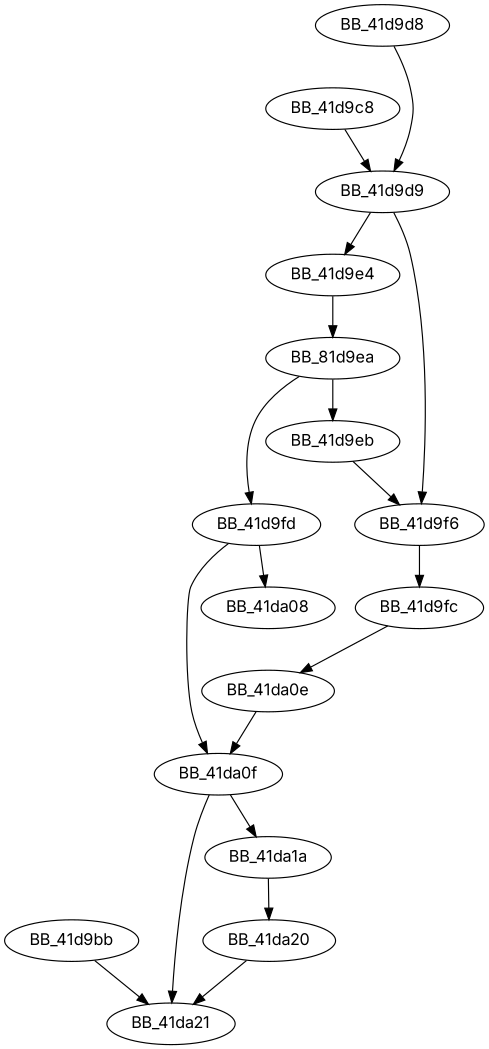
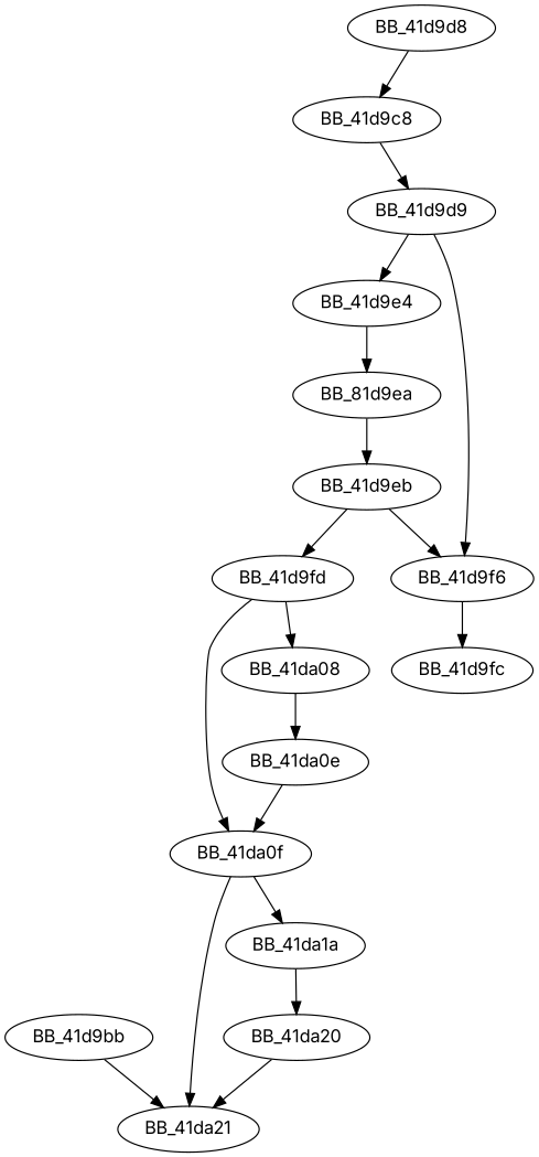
  digraph {
    fontname=Inter
    node [fontname=Inter]
    edge [fontname=Inter]
    BB_41d9bb
    BB_41da21
    BB_41d9c8
    BB_41d9d9
    BB_41d9e4
    BB_41d9f6
    BB_41d9d8
    n8 [label=BB_81d9ea]
    BB_41d9eb
    BB_41d9fd
    BB_41d9fc
    BB_41da08
    BB_41da0f
    BB_41da0e
    BB_41da1a
    BB_41da20
    BB_41d9bb -> BB_41da21
    BB_41d9c8 -> BB_41d9d9
    BB_41d9d9 -> BB_41d9e4
    BB_41d9d9 -> BB_41d9f6
    BB_41d9e4 -> n8
    BB_41d9f6 -> BB_41d9fc
-   BB_41d9d8 -> BB_41d9d9
+   BB_41d9d8 -> BB_41d9c8
    n8 -> BB_41d9eb
    BB_41d9eb -> BB_41d9f6
-   n8 -> BB_41d9fd
+   BB_41d9eb -> BB_41d9fd
    BB_41d9fd -> BB_41da08
    BB_41d9fd -> BB_41da0f
-   BB_41d9fc -> BB_41da0e
+   BB_41da08 -> BB_41da0e
    BB_41da0f -> BB_41da21
    BB_41da0f -> BB_41da1a
    BB_41da0e -> BB_41da0f
    BB_41da1a -> BB_41da20
    BB_41da20 -> BB_41da21
  }
